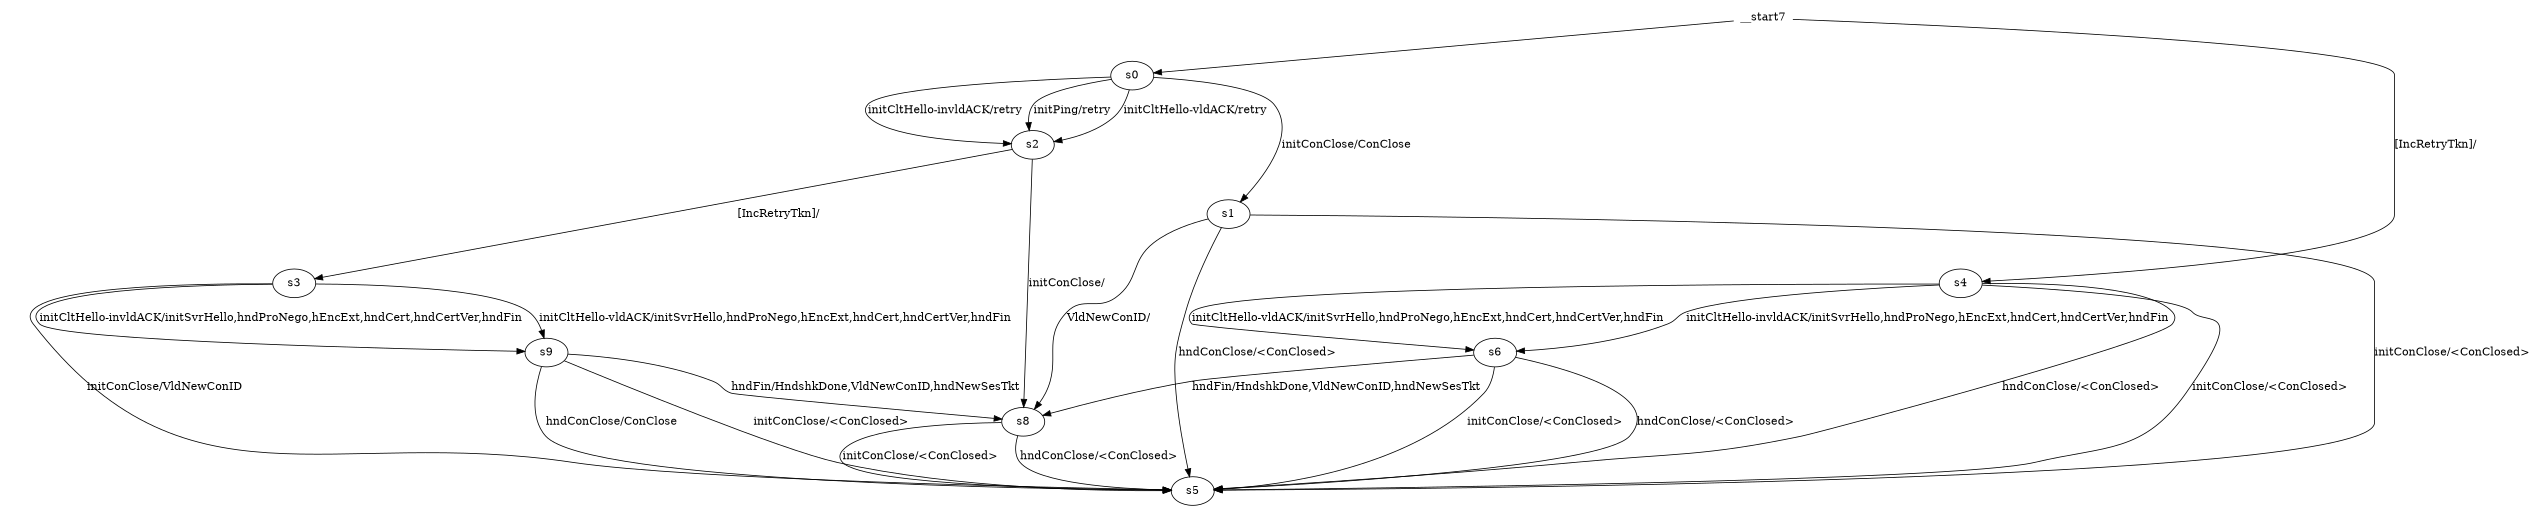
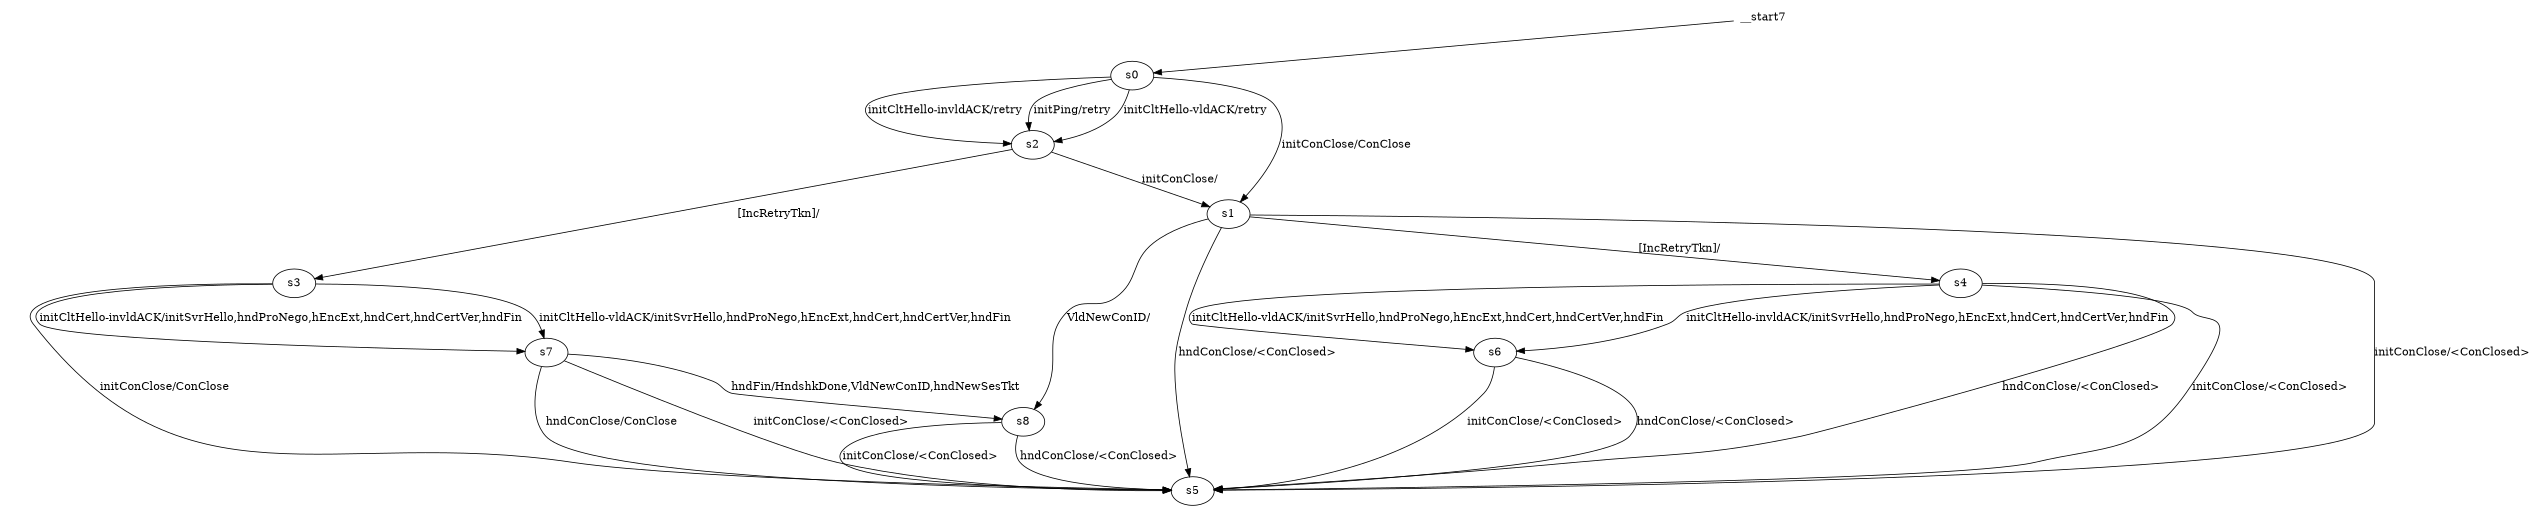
  digraph {
    n1 [label=s0]
    n2 [label=s1]
    n3 [label=s2]
    n4 [label=s4]
    n5 [label=s5]
    n6 [label=s8]
    n7 [label=s3]
    n8 [label=s6]
-   n9 [label=s9]
+   n9 [label=s7]
    n10 [label=__start7 shape=none]
    n1 -> n2 [label="initConClose/ConClose "]
    n1 -> n3 [label="initPing/retry "]
    n1 -> n3 [label="initCltHello-vldACK/retry "]
    n1 -> n3 [label="initCltHello-invldACK/retry "]
-   n10 -> n4 [label="[IncRetryTkn]/ "]
+   n2 -> n4 [label="[IncRetryTkn]/ "]
    n2 -> n5 [label="initConClose/<ConClosed> "]
    n2 -> n5 [label="hndConClose/<ConClosed> "]
    n2 -> n6 [label="VldNewConID/ "]
-   n3 -> n6 [label="initConClose/ "]
+   n3 -> n2 [label="initConClose/ "]
    n3 -> n7 [label="[IncRetryTkn]/ "]
    n4 -> n5 [label="initConClose/<ConClosed> "]
    n4 -> n5 [label="hndConClose/<ConClosed> "]
    n4 -> n8 [label="initCltHello-vldACK/initSvrHello,hndProNego,hEncExt,hndCert,hndCertVer,hndFin "]
    n4 -> n8 [label="initCltHello-invldACK/initSvrHello,hndProNego,hEncExt,hndCert,hndCertVer,hndFin "]
    n6 -> n5 [label="initConClose/<ConClosed> "]
    n6 -> n5 [label="hndConClose/<ConClosed> "]
-   n7 -> n5 [label="initConClose/VldNewConID "]
+   n7 -> n5 [label="initConClose/ConClose "]
    n7 -> n9 [label="initCltHello-vldACK/initSvrHello,hndProNego,hEncExt,hndCert,hndCertVer,hndFin "]
    n7 -> n9 [label="initCltHello-invldACK/initSvrHello,hndProNego,hEncExt,hndCert,hndCertVer,hndFin "]
    n8 -> n5 [label="initConClose/<ConClosed> "]
    n8 -> n5 [label="hndConClose/<ConClosed> "]
-   n8 -> n6 [label="hndFin/HndshkDone,VldNewConID,hndNewSesTkt "]
    n9 -> n5 [label="initConClose/<ConClosed> "]
    n9 -> n5 [label="hndConClose/ConClose "]
    n9 -> n6 [label="hndFin/HndshkDone,VldNewConID,hndNewSesTkt "]
    n10 -> n1
  }
